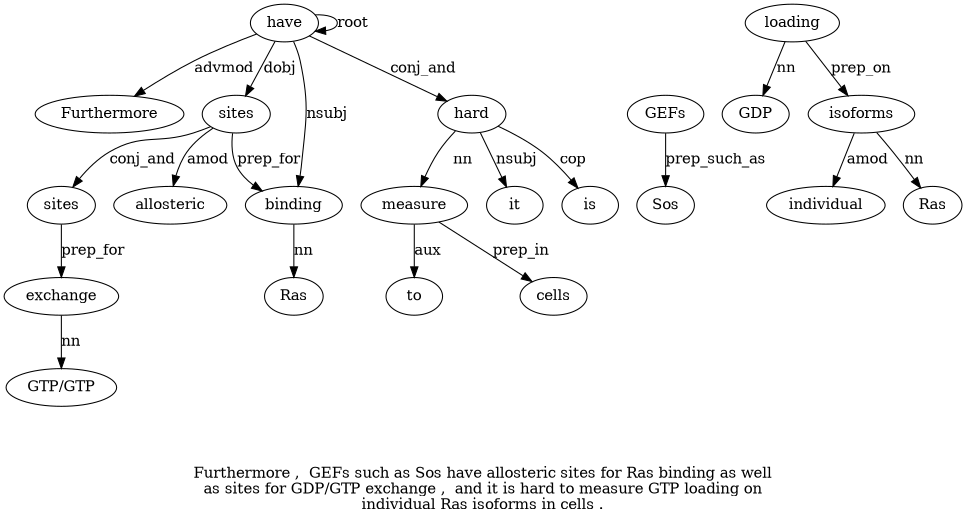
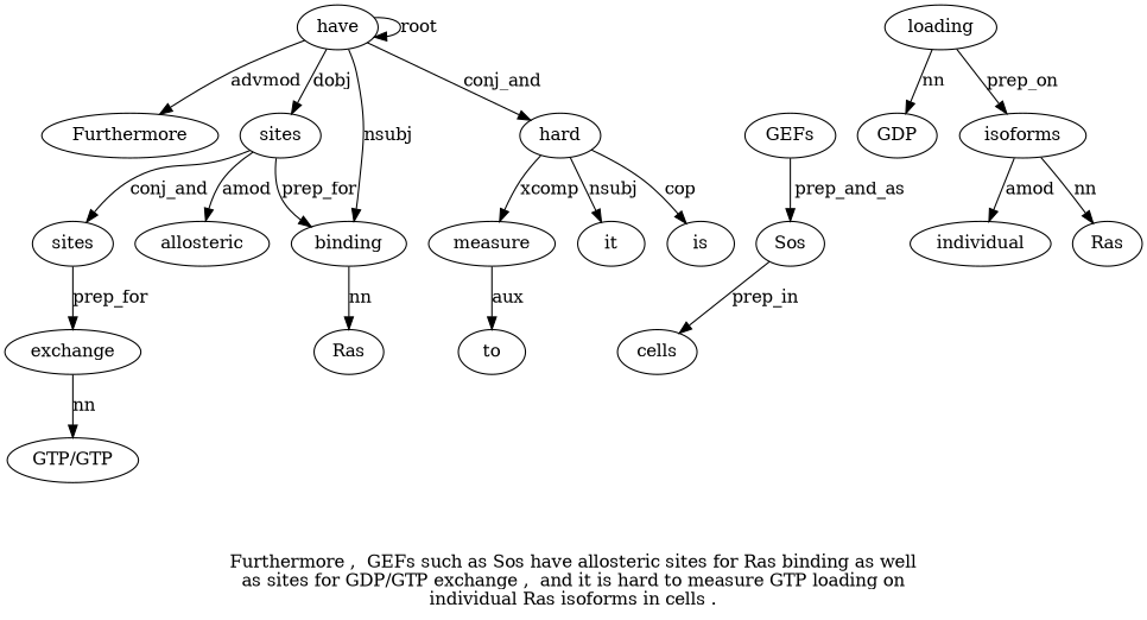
  digraph {
    label="Furthermore ,  GEFs such as Sos have allosteric sites for Ras binding as well\nas sites for GDP/GTP exchange ,  and it is hard to measure GTP loading on\nindividual Ras isoforms in cells ."
    node [fillcolor=white style=filled]
    n1 [label=have]
    n2 [label=Furthermore]
    n3 [label=sites]
    n4 [label=hard]
    n5 [label=binding]
    n6 [label=GEFs]
    n7 [label=Sos]
    n8 [label=allosteric]
    n9 [label=sites]
    n10 [label=it]
    n11 [label=is]
    n12 [label=measure]
    n13 [label=Ras]
    n14 [label=exchange]
    n15 [label="GTP/GTP"]
    n16 [label=to]
    n17 [label=cells]
    n18 [label=loading]
    n19 [label=GDP]
    n20 [label=isoforms]
    n21 [label=individual]
    n22 [label=Ras]
    n1 -> n1 [label=root]
    n1 -> n2 [label=advmod]
    n1 -> n3 [label=dobj]
    n1 -> n4 [label=conj_and]
    n1 -> n5 [label=nsubj]
    n3 -> n5 [label=prep_for]
    n3 -> n8 [label=amod]
    n3 -> n9 [label=conj_and]
    n4 -> n10 [label=nsubj]
    n4 -> n11 [label=cop]
-   n4 -> n12 [label=nn]
+   n4 -> n12 [label=xcomp]
    n5 -> n13 [label=nn]
-   n6 -> n7 [label=prep_such_as]
+   n6 -> n7 [label=prep_and_as]
    n9 -> n14 [label=prep_for]
    n12 -> n16 [label=aux]
-   n12 -> n17 [label=prep_in]
+   n7 -> n17 [label=prep_in]
    n14 -> n15 [label=nn]
    n18 -> n19 [label=nn]
    n18 -> n20 [label=prep_on]
    n20 -> n21 [label=amod]
    n20 -> n22 [label=nn]
  }
